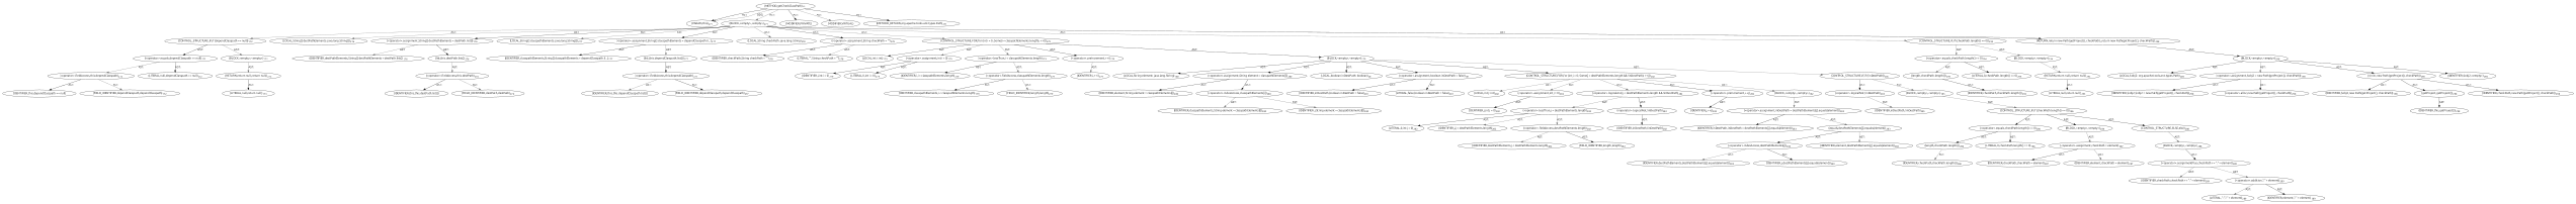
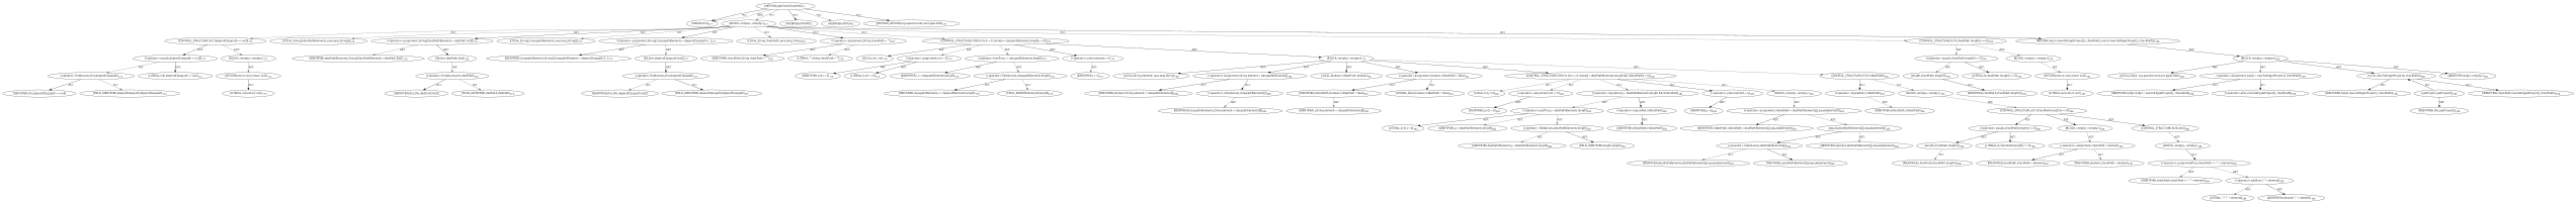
  digraph {
    fontname=Ubuntu
    node [fontname=Ubuntu]
    edge [color=black fontname=Ubuntu]
    n1 [label=<(METHOD,getCheckClassPath)<SUB>271</SUB>>]
    n2 [label=<(PARAM,this)<SUB>271</SUB>>]
    n3 [label=<(BLOCK,&lt;empty&gt;,&lt;empty&gt;)<SUB>271</SUB>>]
    n4 [label=<(MODIFIER,PRIVATE)>]
    n5 [label=<(MODIFIER,VIRTUAL)>]
    n6 [label=<(METHOD_RETURN,org.apache.tools.ant.types.Path)<SUB>271</SUB>>]
    n7 [label=<(CONTROL_STRUCTURE,IF,if (dependClasspath == null))<SUB>272</SUB>>]
    n8 [label=<(LOCAL,String[] destPathElements: java.lang.String[])<SUB>276</SUB>>]
    n9 [label=<(&lt;operator&gt;.assignment,String[] destPathElements = destPath.list())<SUB>276</SUB>>]
    n10 [label=<(LOCAL,String[] classpathElements: java.lang.String[])<SUB>277</SUB>>]
    n11 [label=<(&lt;operator&gt;.assignment,String[] classpathElements = dependClasspath.li...)<SUB>277</SUB>>]
    n12 [label=<(LOCAL,String checkPath: java.lang.String)<SUB>278</SUB>>]
    n13 [label=<(&lt;operator&gt;.assignment,String checkPath = &quot;&quot;)<SUB>278</SUB>>]
    n14 [label=<(CONTROL_STRUCTURE,FOR,for (int i = 0; Some(i &lt; classpathElements.length); ++i))<SUB>279</SUB>>]
    n15 [label=<(CONTROL_STRUCTURE,IF,if (checkPath.length() == 0))<SUB>294</SUB>>]
    n16 [label=<(RETURN,return new Path(getProject(), checkPath);,return new Path(getProject(), checkPath);)<SUB>298</SUB>>]
    n17 [label=<(&lt;operator&gt;.equals,dependClasspath == null)<SUB>272</SUB>>]
    n18 [label=<(BLOCK,&lt;empty&gt;,&lt;empty&gt;)<SUB>272</SUB>>]
    n19 [label=<(IDENTIFIER,destPathElements,String[] destPathElements = destPath.list())<SUB>276</SUB>>]
    n20 [label=<(list,this.destPath.list())<SUB>276</SUB>>]
    n21 [label=<(IDENTIFIER,classpathElements,String[] classpathElements = dependClasspath.li...)<SUB>277</SUB>>]
    n22 [label=<(list,this.dependClasspath.list())<SUB>277</SUB>>]
    n23 [label=<(IDENTIFIER,checkPath,String checkPath = &quot;&quot;)<SUB>278</SUB>>]
    n24 [label=<(LITERAL,&quot;&quot;,String checkPath = &quot;&quot;)<SUB>278</SUB>>]
    n25 [label=<(LOCAL,int i: int)<SUB>279</SUB>>]
    n26 [label=<(&lt;operator&gt;.assignment,int i = 0)<SUB>279</SUB>>]
    n27 [label=<(&lt;operator&gt;.lessThan,i &lt; classpathElements.length)<SUB>279</SUB>>]
    n28 [label=<(&lt;operator&gt;.preIncrement,++i)<SUB>279</SUB>>]
    n29 [label=<(BLOCK,&lt;empty&gt;,&lt;empty&gt;)<SUB>279</SUB>>]
    n30 [label=<(&lt;operator&gt;.equals,checkPath.length() == 0)<SUB>294</SUB>>]
    n31 [label=<(BLOCK,&lt;empty&gt;,&lt;empty&gt;)<SUB>294</SUB>>]
    n32 [label=<(BLOCK,&lt;empty&gt;,&lt;empty&gt;)<SUB>298</SUB>>]
    n33 [label=<(&lt;operator&gt;.fieldAccess,this.dependClasspath)<SUB>272</SUB>>]
    n34 [label=<(LITERAL,null,dependClasspath == null)<SUB>272</SUB>>]
    n35 [label=<(RETURN,return null;,return null;)<SUB>273</SUB>>]
    n36 [label=<(IDENTIFIER,this,dependClasspath == null)>]
    n37 [label=<(FIELD_IDENTIFIER,dependClasspath,dependClasspath)<SUB>272</SUB>>]
    n38 [label=<(LITERAL,null,return null;)<SUB>273</SUB>>]
    n39 [label=<(&lt;operator&gt;.fieldAccess,this.destPath)<SUB>276</SUB>>]
    n40 [label=<(IDENTIFIER,this,this.destPath.list())>]
    n41 [label=<(FIELD_IDENTIFIER,destPath,destPath)<SUB>276</SUB>>]
    n42 [label=<(&lt;operator&gt;.fieldAccess,this.dependClasspath)<SUB>277</SUB>>]
    n43 [label=<(IDENTIFIER,this,this.dependClasspath.list())>]
    n44 [label=<(FIELD_IDENTIFIER,dependClasspath,dependClasspath)<SUB>277</SUB>>]
    n45 [label=<(IDENTIFIER,i,int i = 0)<SUB>279</SUB>>]
    n46 [label=<(LITERAL,0,int i = 0)<SUB>279</SUB>>]
    n47 [label=<(IDENTIFIER,i,i &lt; classpathElements.length)<SUB>279</SUB>>]
    n48 [label=<(&lt;operator&gt;.fieldAccess,classpathElements.length)<SUB>279</SUB>>]
    n49 [label=<(IDENTIFIER,i,++i)<SUB>279</SUB>>]
    n50 [label=<(LOCAL,String element: java.lang.String)<SUB>280</SUB>>]
    n51 [label=<(&lt;operator&gt;.assignment,String element = classpathElements[i])<SUB>280</SUB>>]
    n52 [label=<(LOCAL,boolean inDestPath: boolean)<SUB>281</SUB>>]
    n53 [label=<(&lt;operator&gt;.assignment,boolean inDestPath = false)<SUB>281</SUB>>]
    n54 [label=<(CONTROL_STRUCTURE,FOR,for (int j = 0; Some(j &lt; destPathElements.length &amp;&amp; !inDestPath); ++j))<SUB>282</SUB>>]
    n55 [label=<(CONTROL_STRUCTURE,IF,if (!inDestPath))<SUB>285</SUB>>]
    n56 [label=<(IDENTIFIER,classpathElements,i &lt; classpathElements.length)<SUB>279</SUB>>]
    n57 [label=<(FIELD_IDENTIFIER,length,length)<SUB>279</SUB>>]
    n58 [label=<(IDENTIFIER,element,String element = classpathElements[i])<SUB>280</SUB>>]
    n59 [label=<(&lt;operator&gt;.indexAccess,classpathElements[i])<SUB>280</SUB>>]
    n60 [label=<(IDENTIFIER,inDestPath,boolean inDestPath = false)<SUB>281</SUB>>]
    n61 [label=<(LITERAL,false,boolean inDestPath = false)<SUB>281</SUB>>]
    n62 [label=<(LOCAL,int j: int)<SUB>282</SUB>>]
    n63 [label=<(&lt;operator&gt;.assignment,int j = 0)<SUB>282</SUB>>]
    n64 [label=<(&lt;operator&gt;.logicalAnd,j &lt; destPathElements.length &amp;&amp; !inDestPath)<SUB>282</SUB>>]
    n65 [label=<(&lt;operator&gt;.preIncrement,++j)<SUB>282</SUB>>]
    n66 [label=<(BLOCK,&lt;empty&gt;,&lt;empty&gt;)<SUB>282</SUB>>]
    n67 [label=<(&lt;operator&gt;.logicalNot,!inDestPath)<SUB>285</SUB>>]
    n68 [label=<(BLOCK,&lt;empty&gt;,&lt;empty&gt;)<SUB>285</SUB>>]
    n69 [label=<(IDENTIFIER,classpathElements,String element = classpathElements[i])<SUB>280</SUB>>]
    n70 [label=<(IDENTIFIER,i,String element = classpathElements[i])<SUB>280</SUB>>]
    n71 [label=<(IDENTIFIER,j,int j = 0)<SUB>282</SUB>>]
    n72 [label=<(&lt;operator&gt;.lessThan,j &lt; destPathElements.length)<SUB>282</SUB>>]
    n73 [label=<(&lt;operator&gt;.logicalNot,!inDestPath)<SUB>282</SUB>>]
    n74 [label=<(IDENTIFIER,j,++j)<SUB>282</SUB>>]
    n75 [label=<(&lt;operator&gt;.assignment,inDestPath = destPathElements[j].equals(element))<SUB>283</SUB>>]
    n76 [label=<(LITERAL,0,int j = 0)<SUB>282</SUB>>]
    n77 [label=<(IDENTIFIER,j,j &lt; destPathElements.length)<SUB>282</SUB>>]
    n78 [label=<(&lt;operator&gt;.fieldAccess,destPathElements.length)<SUB>282</SUB>>]
    n79 [label=<(IDENTIFIER,inDestPath,!inDestPath)<SUB>282</SUB>>]
    n80 [label=<(IDENTIFIER,destPathElements,j &lt; destPathElements.length)<SUB>482</SUB>>]
    n81 [label=<(FIELD_IDENTIFIER,length,length)<SUB>282</SUB>>]
    n82 [label=<(IDENTIFIER,inDestPath,inDestPath = destPathElements[j].equals(element))<SUB>283</SUB>>]
    n83 [label=<(equals,destPathElements[j].equals(element))<SUB>283</SUB>>]
    n84 [label=<(&lt;operator&gt;.indexAccess,destPathElements[j])<SUB>283</SUB>>]
    n85 [label=<(IDENTIFIER,element,destPathElements[j].equals(element))<SUB>283</SUB>>]
    n86 [label=<(IDENTIFIER,destPathElements,destPathElements[j].equals(element))<SUB>283</SUB>>]
    n87 [label=<(IDENTIFIER,j,destPathElements[j].equals(element))<SUB>283</SUB>>]
    n88 [label=<(IDENTIFIER,inDestPath,!inDestPath)<SUB>285</SUB>>]
    n89 [label=<(CONTROL_STRUCTURE,IF,if (checkPath.length() == 0))<SUB>286</SUB>>]
    n90 [label=<(&lt;operator&gt;.equals,checkPath.length() == 0)<SUB>286</SUB>>]
    n91 [label=<(BLOCK,&lt;empty&gt;,&lt;empty&gt;)<SUB>286</SUB>>]
    n92 [label=<(CONTROL_STRUCTURE,ELSE,else)<SUB>288</SUB>>]
    n93 [label=<(length,checkPath.length())<SUB>286</SUB>>]
    n94 [label=<(LITERAL,0,checkPath.length() == 0)<SUB>286</SUB>>]
    n95 [label=<(&lt;operator&gt;.assignment,checkPath = element)<SUB>287</SUB>>]
    n96 [label=<(BLOCK,&lt;empty&gt;,&lt;empty&gt;)<SUB>288</SUB>>]
    n97 [label=<(IDENTIFIER,checkPath,checkPath.length())<SUB>286</SUB>>]
    n98 [label=<(IDENTIFIER,checkPath,checkPath = element)<SUB>287</SUB>>]
    n99 [label=<(IDENTIFIER,element,checkPath = element)<SUB>287</SUB>>]
    n100 [label=<(&lt;operator&gt;.assignmentPlus,checkPath += &quot;:&quot; + element)<SUB>289</SUB>>]
    n101 [label=<(IDENTIFIER,checkPath,checkPath += &quot;:&quot; + element)<SUB>289</SUB>>]
    n102 [label=<(&lt;operator&gt;.addition,&quot;:&quot; + element)<SUB>289</SUB>>]
    n103 [label=<(LITERAL,&quot;:&quot;,&quot;:&quot; + element)<SUB>289</SUB>>]
    n104 [label=<(IDENTIFIER,element,&quot;:&quot; + element)<SUB>289</SUB>>]
    n105 [label=<(length,checkPath.length())<SUB>294</SUB>>]
    n106 [label=<(LITERAL,0,checkPath.length() == 0)<SUB>294</SUB>>]
    n107 [label=<(RETURN,return null;,return null;)<SUB>295</SUB>>]
    n108 [label=<(IDENTIFIER,checkPath,checkPath.length())<SUB>294</SUB>>]
    n109 [label=<(LITERAL,null,return null;)<SUB>295</SUB>>]
    n110 [label=<(LOCAL,$obj2: org.apache.tools.ant.types.Path)<SUB>208</SUB>>]
    n111 [label=<(&lt;operator&gt;.assignment,$obj2 = new Path(getProject(), checkPath))<SUB>298</SUB>>]
    n112 [label=<(&lt;init&gt;,new Path(getProject(), checkPath))<SUB>298</SUB>>]
    n113 [label=<(IDENTIFIER,$obj2,&lt;empty&gt;)<SUB>298</SUB>>]
    n114 [label=<(IDENTIFIER,$obj2,$obj2 = new Path(getProject(), checkPath))<SUB>298</SUB>>]
    n115 [label=<(&lt;operator&gt;.alloc,new Path(getProject(), checkPath))<SUB>298</SUB>>]
    n116 [label=<(IDENTIFIER,$obj2,new Path(getProject(), checkPath))<SUB>298</SUB>>]
    n117 [label=<(getProject,getProject())<SUB>298</SUB>>]
    n118 [label=<(IDENTIFIER,checkPath,new Path(getProject(), checkPath))<SUB>298</SUB>>]
    n119 [label=<(IDENTIFIER,this,getProject())<SUB>298</SUB>>]
    n1 -> n2 [label="AST: "]
    n1 -> n2 [color=gray40 label="DDG: "]
    n1 -> n3 [color=gray40 label="AST: "]
    n1 -> n4 [label="AST: "]
    n1 -> n5 [color=gray40 label="AST: "]
    n1 -> n6 [label="AST: "]
    n3 -> n7 [color=gray40 label="AST: "]
    n3 -> n8 [color=gray40 label="AST: "]
    n3 -> n9 [label="AST: "]
    n3 -> n10 [color=gray40 label="AST: "]
    n3 -> n11 [label="AST: "]
    n3 -> n12 [color=gray40 label="AST: "]
    n3 -> n13 [label="AST: "]
    n3 -> n14 [color=gray40 label="AST: "]
    n3 -> n15 [color=gray40 label="AST: "]
    n3 -> n16 [label="AST: "]
    n7 -> n17 [label="AST: "]
    n7 -> n18 [color=gray40 label="AST: "]
    n9 -> n19 [color=gray40 label="AST: "]
    n9 -> n20 [label="AST: "]
    n11 -> n21 [label="AST: "]
    n11 -> n22 [color=gray40 label="AST: "]
    n13 -> n23 [label="AST: "]
    n13 -> n24 [color=gray40 label="AST: "]
    n14 -> n25 [label="AST: "]
    n14 -> n26 [color=gray40 label="AST: "]
    n14 -> n27 [color=gray40 label="AST: "]
    n14 -> n28 [label="AST: "]
    n14 -> n29 [label="AST: "]
    n15 -> n30 [color=gray40 label="AST: "]
    n15 -> n31 [color=gray40 label="AST: "]
    n16 -> n32 [label="AST: "]
    n17 -> n33 [color=gray40 label="AST: "]
    n17 -> n34 [label="AST: "]
    n18 -> n35 [color=gray40 label="AST: "]
    n20 -> n39 [color=gray40 label="AST: "]
    n22 -> n42 [label="AST: "]
    n26 -> n45 [label="AST: "]
    n26 -> n46 [label="AST: "]
    n27 -> n47 [label="AST: "]
    n27 -> n48 [color=gray40 label="AST: "]
    n28 -> n49 [color=gray40 label="AST: "]
    n29 -> n50 [label="AST: "]
    n29 -> n51 [label="AST: "]
    n29 -> n52 [label="AST: "]
    n29 -> n53 [label="AST: "]
    n29 -> n54 [label="AST: "]
    n29 -> n55 [color=gray40 label="AST: "]
    n30 -> n105 [color=gray40 label="AST: "]
    n30 -> n106 [label="AST: "]
    n31 -> n107 [color=gray40 label="AST: "]
    n32 -> n110 [label="AST: "]
    n32 -> n111 [color=gray40 label="AST: "]
    n32 -> n112 [label="AST: "]
    n32 -> n113 [label="AST: "]
    n33 -> n36 [label="AST: "]
    n33 -> n37 [color=gray40 label="AST: "]
    n35 -> n38 [label="AST: "]
    n39 -> n40 [label="AST: "]
    n39 -> n41 [color=gray40 label="AST: "]
    n42 -> n43 [color=gray40 label="AST: "]
    n42 -> n44 [label="AST: "]
    n48 -> n56 [label="AST: "]
    n48 -> n57 [color=gray40 label="AST: "]
    n51 -> n58 [label="AST: "]
    n51 -> n59 [label="AST: "]
    n53 -> n60 [label="AST: "]
    n53 -> n61 [label="AST: "]
    n54 -> n62 [color=gray40 label="AST: "]
    n54 -> n63 [color=gray40 label="AST: "]
    n54 -> n64 [color=gray40 label="AST: "]
    n54 -> n65 [label="AST: "]
    n54 -> n66 [color=gray40 label="AST: "]
    n55 -> n67 [label="AST: "]
    n55 -> n68 [color=gray40 label="AST: "]
    n59 -> n69 [color=gray40 label="AST: "]
-   n59 -> n70 [color=gray40 label="AST: "]
+   n60 -> n70 [color=gray40 label="AST: "]
    n63 -> n71 [label="AST: "]
    n64 -> n72 [color=gray40 label="AST: "]
    n64 -> n73 [label="AST: "]
    n65 -> n74 [label="AST: "]
    n66 -> n75 [color=gray40 label="AST: "]
    n67 -> n88 [color=gray40 label="AST: "]
    n68 -> n89 [color=gray40 label="AST: "]
    n72 -> n76 [label="AST: "]
    n72 -> n77 [color=gray40 label="AST: "]
    n72 -> n78 [color=gray40 label="AST: "]
    n73 -> n79 [label="AST: "]
    n75 -> n82 [label="AST: "]
    n75 -> n83 [color=gray40 label="AST: "]
    n78 -> n80 [color=gray40 label="AST: "]
    n78 -> n81 [label="AST: "]
    n83 -> n84 [label="AST: "]
    n83 -> n85 [color=gray40 label="AST: "]
    n84 -> n86 [color=gray40 label="AST: "]
    n84 -> n87 [label="AST: "]
    n89 -> n90 [label="AST: "]
    n89 -> n91 [label="AST: "]
    n89 -> n92 [label="AST: "]
    n90 -> n93 [label="AST: "]
    n90 -> n94 [label="AST: "]
    n91 -> n95 [color=gray40 label="AST: "]
    n92 -> n96 [color=gray40 label="AST: "]
    n93 -> n97 [color=gray40 label="AST: "]
    n95 -> n98 [label="AST: "]
    n95 -> n99 [color=gray40 label="AST: "]
    n96 -> n100 [label="AST: "]
    n100 -> n101 [color=gray40 label="AST: "]
    n100 -> n102 [color=gray40 label="AST: "]
    n102 -> n103 [color=gray40 label="AST: "]
    n102 -> n104 [label="AST: "]
    n105 -> n108 [label="AST: "]
    n107 -> n109 [label="AST: "]
    n111 -> n114 [label="AST: "]
    n111 -> n115 [label="AST: "]
    n112 -> n116 [label="AST: "]
-   n112 -> n117 [label="AST: "]
+   n117 -> n112 [label="AST: "]
    n112 -> n118 [label="AST: "]
    n117 -> n119 [label="AST: "]
  }
